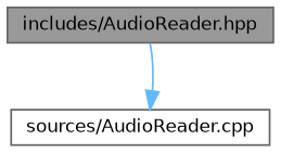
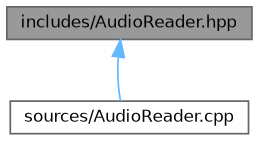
  digraph {
    node [fontname=Helvetica fontsize=10 shape=box style=filled]
    n1 [color=gray40 fillcolor=grey60 fontcolor=black height=0.2 label="includes/AudioReader.hpp" width=0.4]
    n2 [color=grey40 fillcolor=white height=0.2 label="sources/AudioReader.cpp" width=0.4]
-   n2 -> n1 [color=steelblue1 dir=back fontname=Helvetica fontsize=10 labelfontname=Helvetica labelfontsize=10 style=solid]
+   n1 -> n2 [color=steelblue1 dir=back fontname=Helvetica fontsize=10 labelfontname=Helvetica labelfontsize=10 style=solid]
  }
